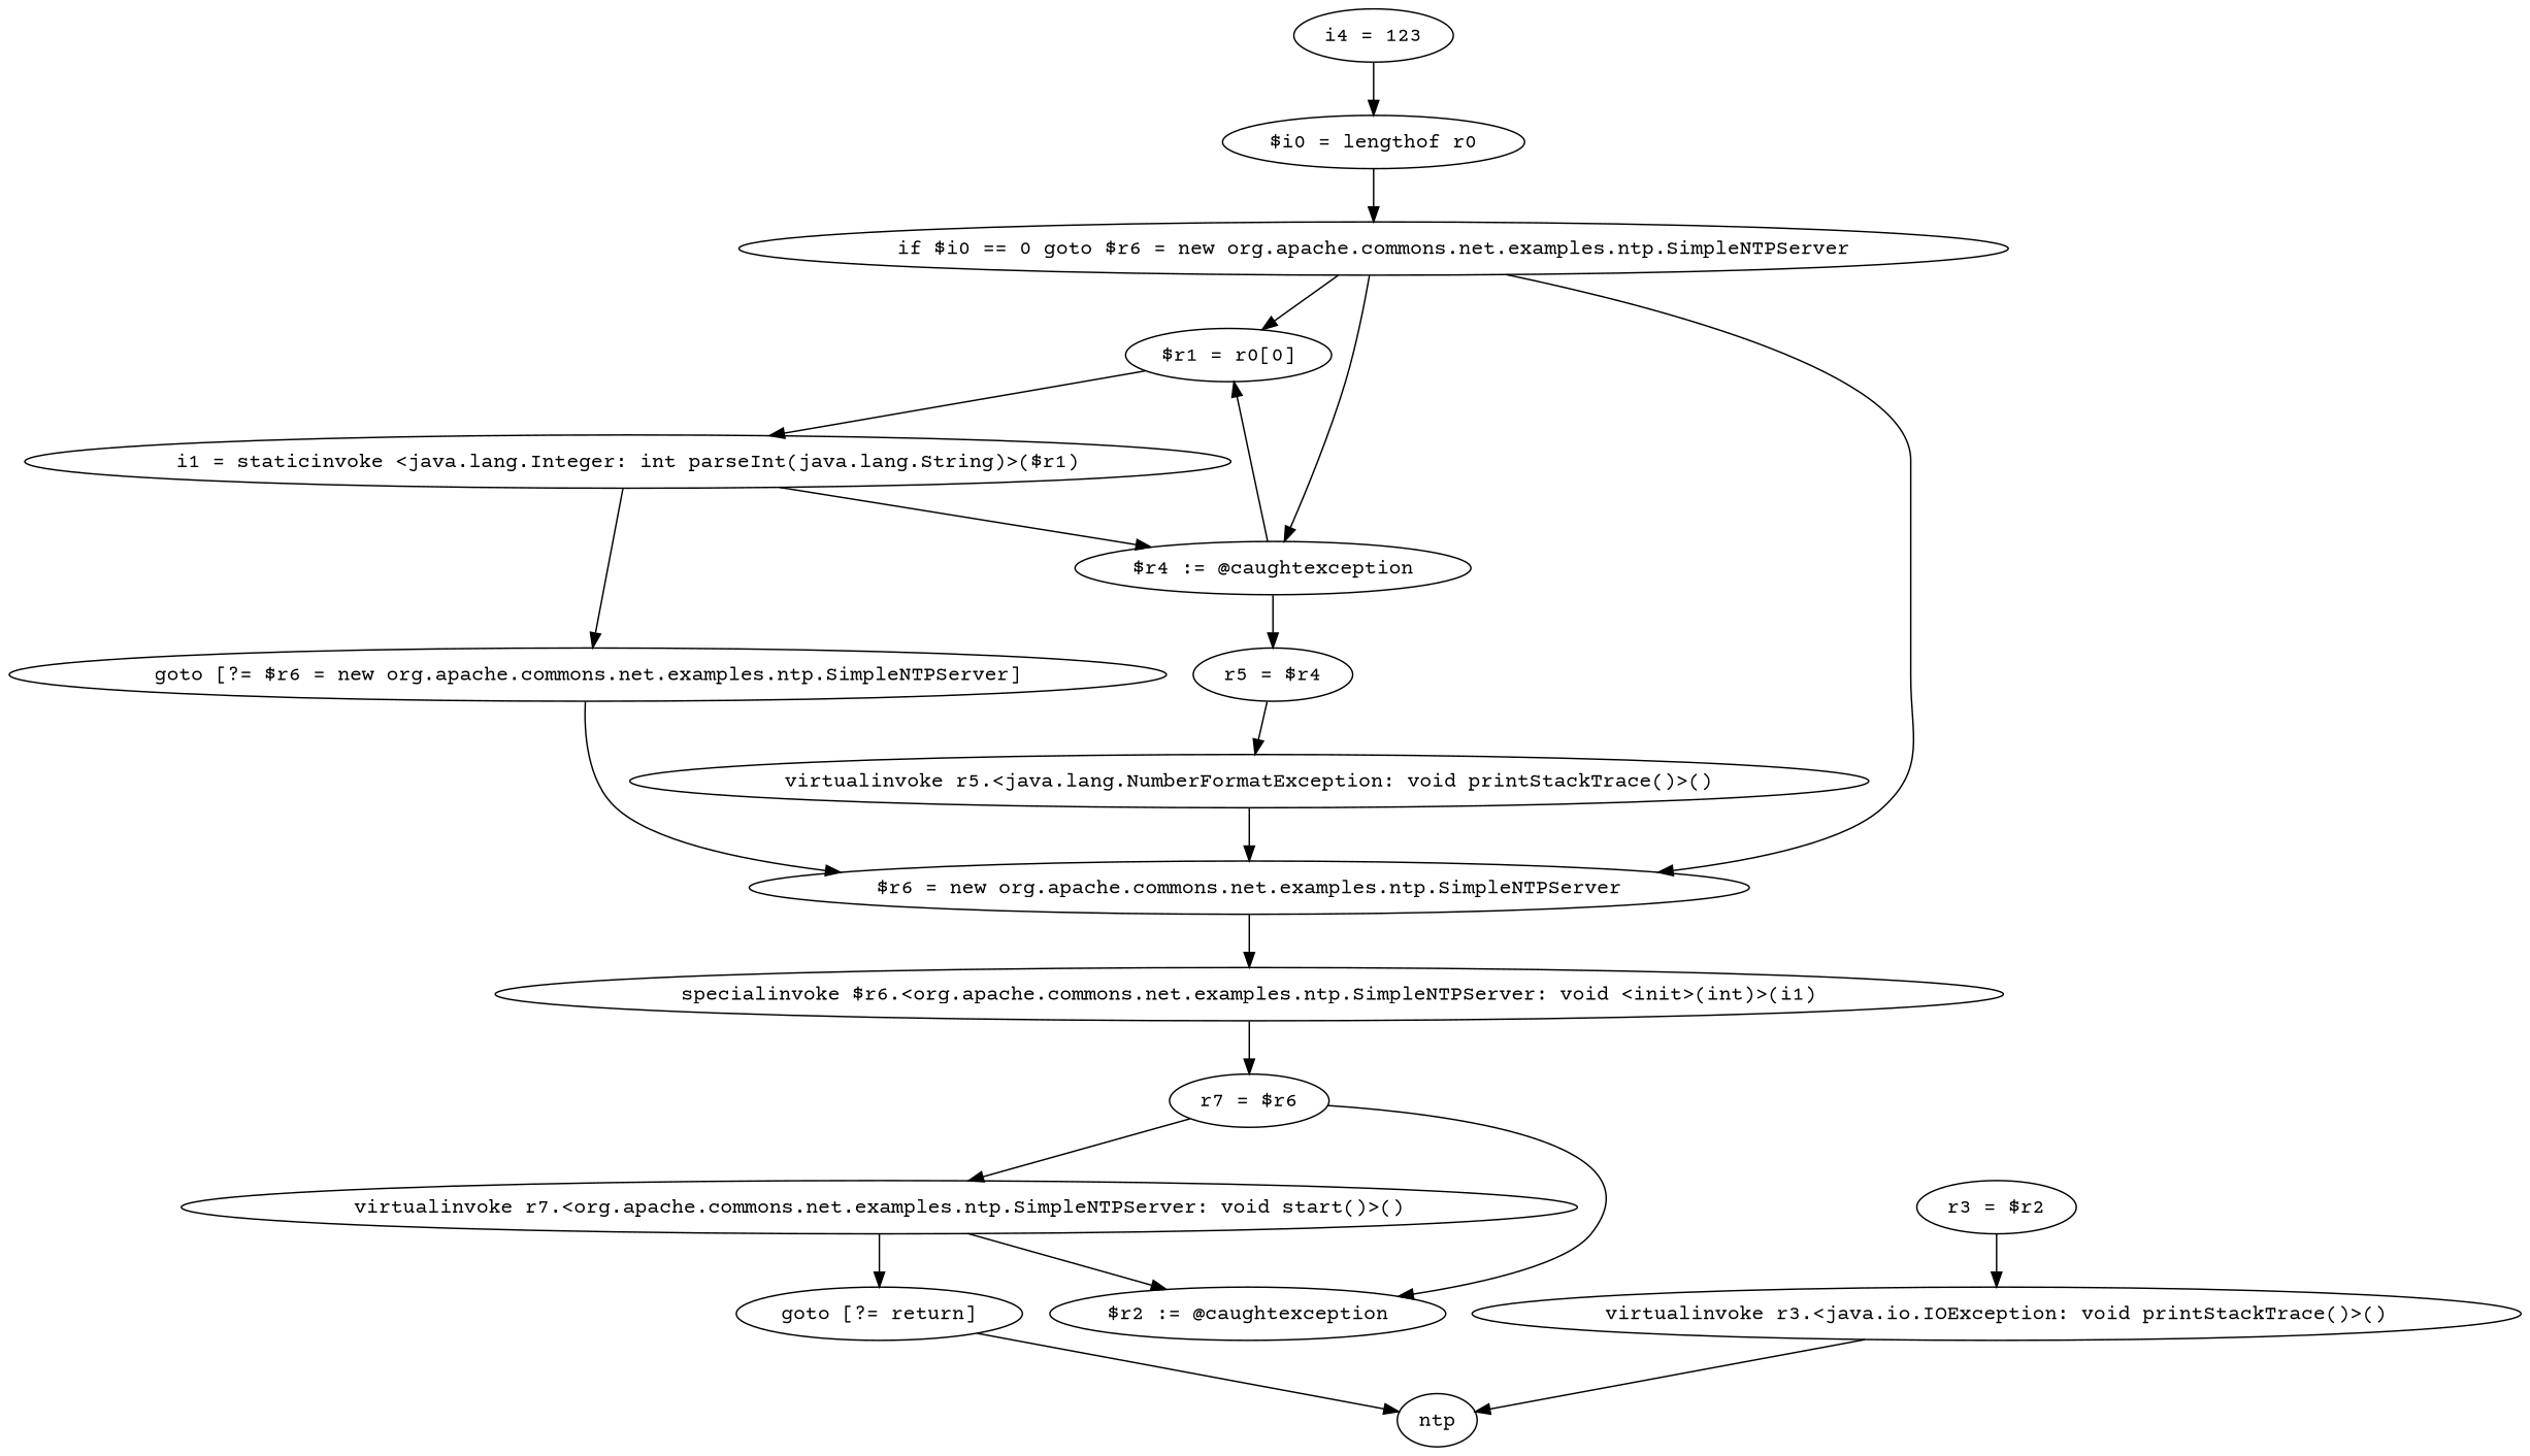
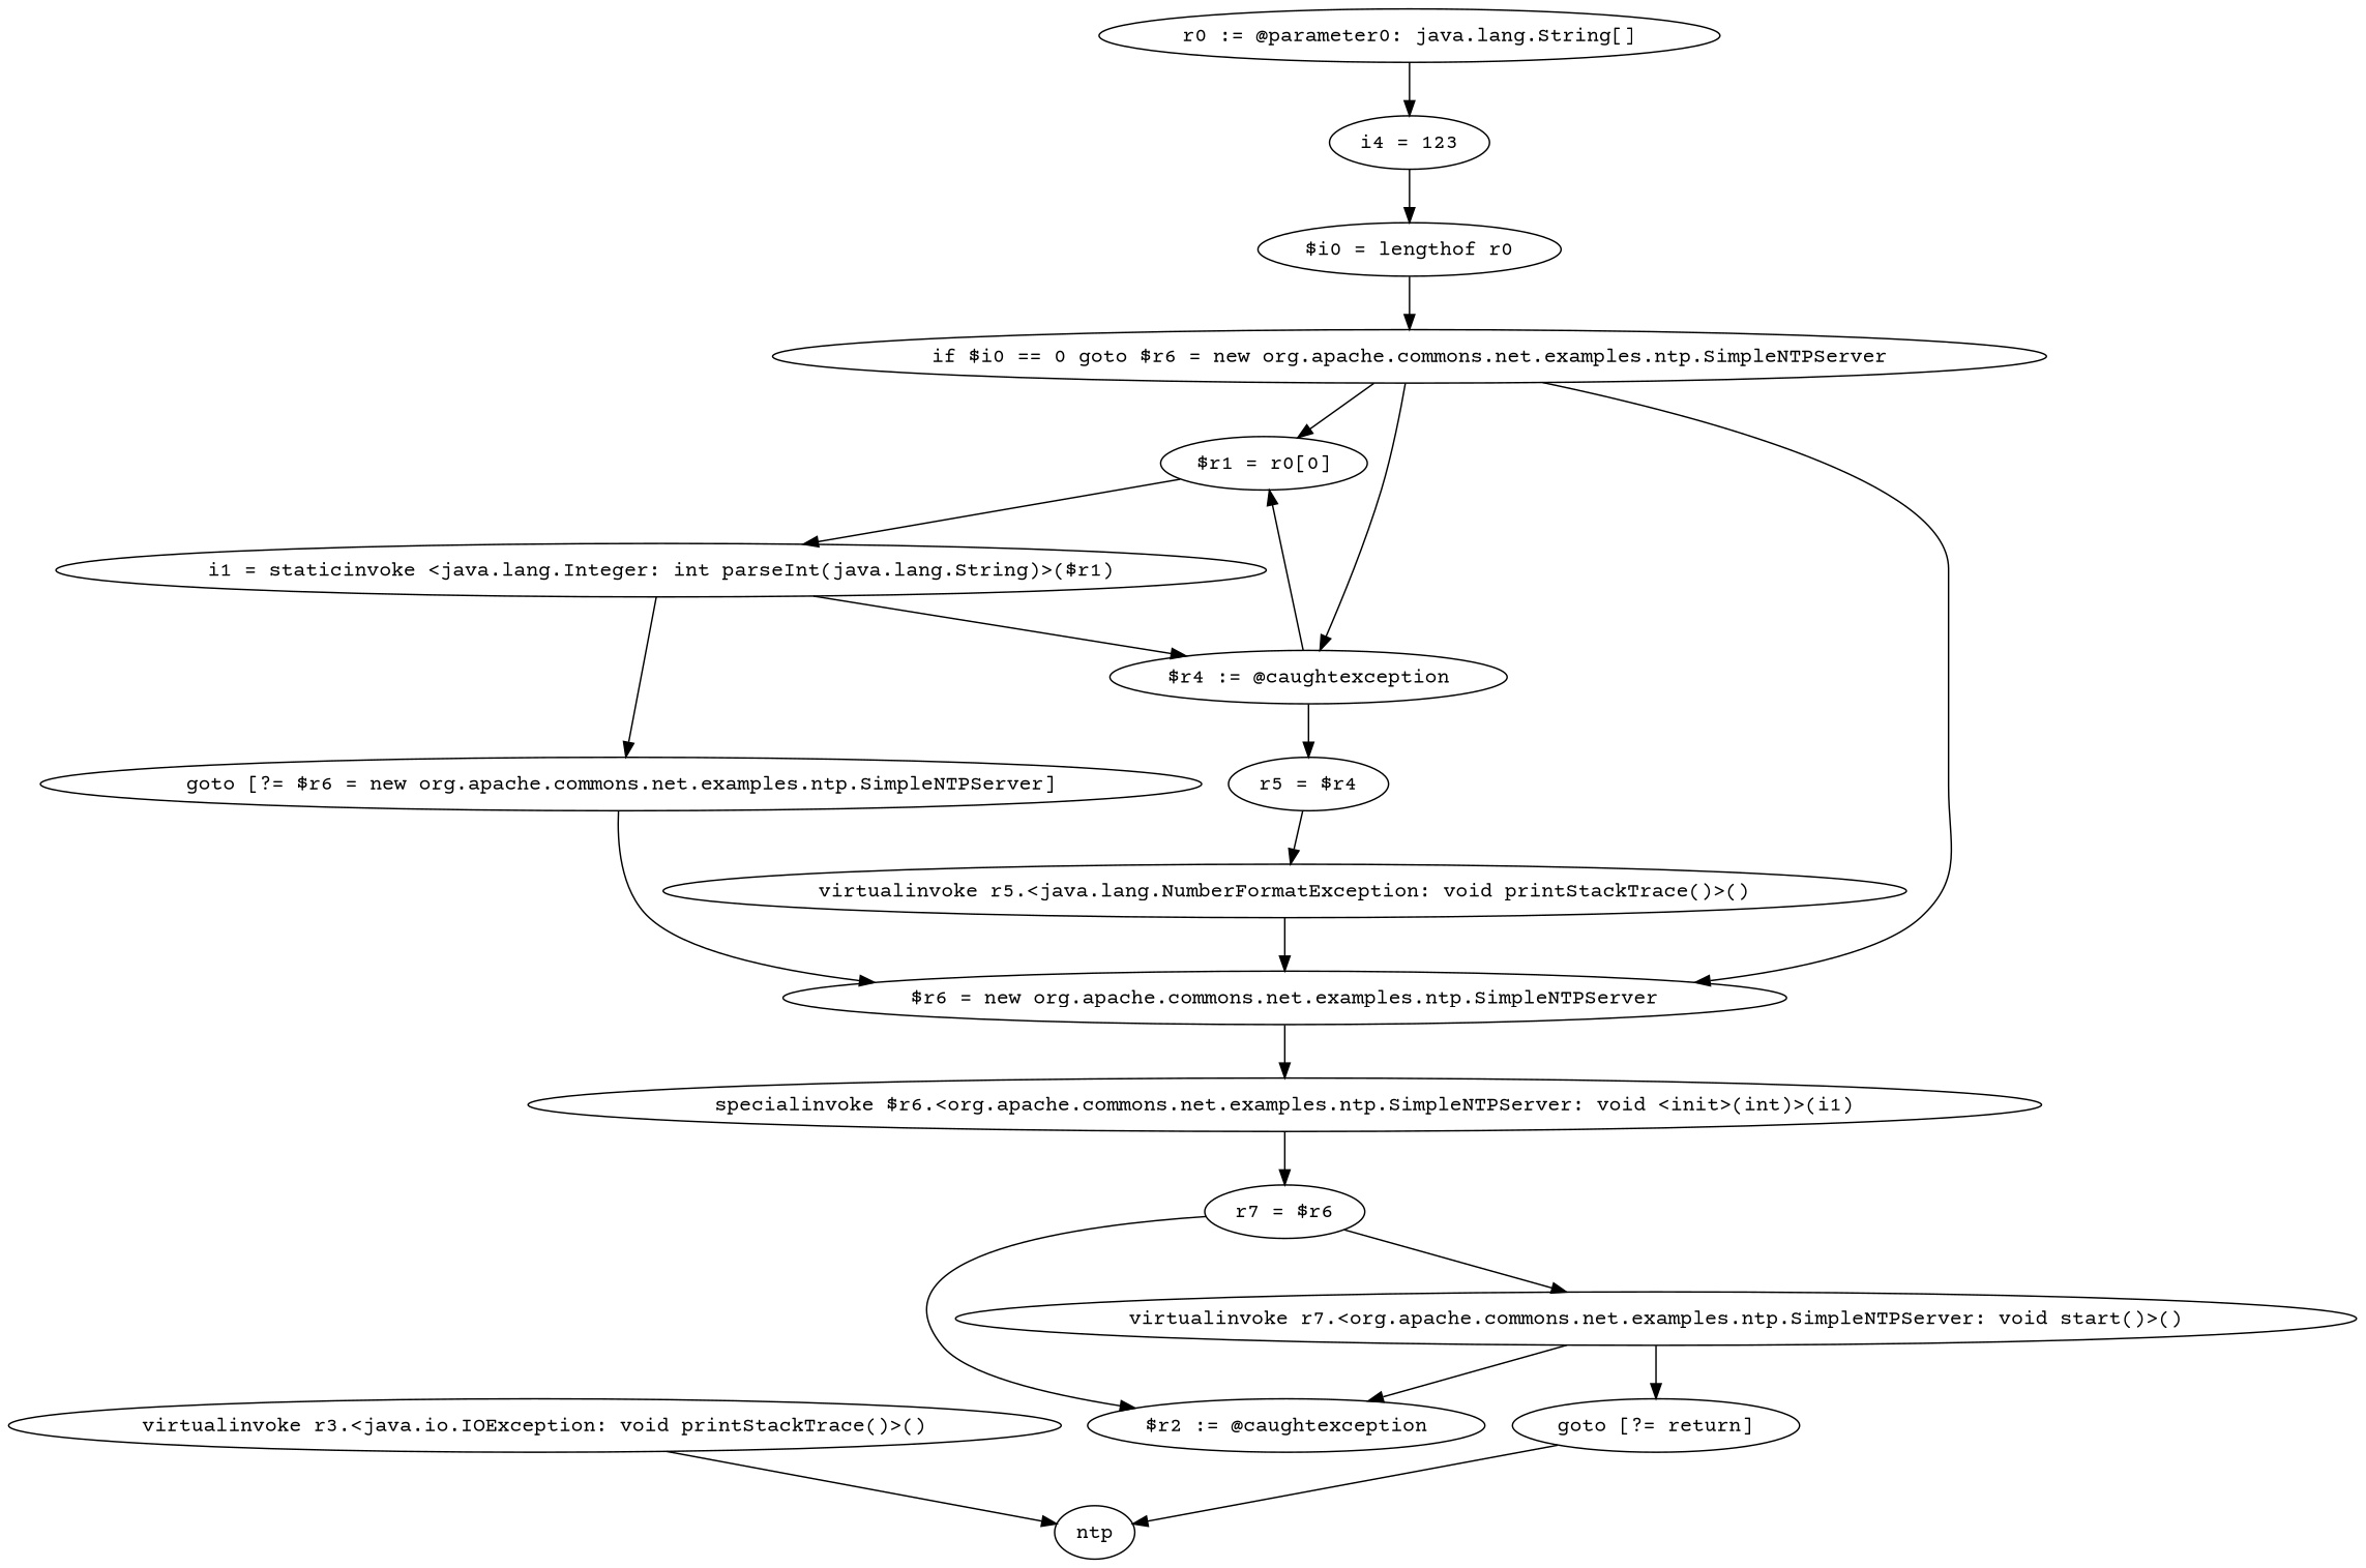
  digraph {
    fontname="Courier Prime"
    node [fontname="Courier Prime"]
    edge [fontname="Courier Prime"]
    n1 [label="i4 = 123"]
+   "r0 := @parameter0: java.lang.String[]"
    "$i0 = lengthof r0"
    "if $i0 == 0 goto $r6 = new org.apache.commons.net.examples.ntp.SimpleNTPServer"
    "$r1 = r0[0]"
    "$r4 := @caughtexception"
    "$r6 = new org.apache.commons.net.examples.ntp.SimpleNTPServer"
    "i1 = staticinvoke <java.lang.Integer: int parseInt(java.lang.String)>($r1)"
    "r5 = $r4"
    "specialinvoke $r6.<org.apache.commons.net.examples.ntp.SimpleNTPServer: void <init>(int)>(i1)"
    "goto [?= $r6 = new org.apache.commons.net.examples.ntp.SimpleNTPServer]"
    "virtualinvoke r5.<java.lang.NumberFormatException: void printStackTrace()>()"
    "r7 = $r6"
    "virtualinvoke r7.<org.apache.commons.net.examples.ntp.SimpleNTPServer: void start()>()"
    "$r2 := @caughtexception"
    "goto [?= return]"
    n17 [label=ntp]
-   "r3 = $r2"
    "virtualinvoke r3.<java.io.IOException: void printStackTrace()>()"
    n1 -> "$i0 = lengthof r0"
+   "r0 := @parameter0: java.lang.String[]" -> n1
    "$i0 = lengthof r0" -> "if $i0 == 0 goto $r6 = new org.apache.commons.net.examples.ntp.SimpleNTPServer"
    "if $i0 == 0 goto $r6 = new org.apache.commons.net.examples.ntp.SimpleNTPServer" -> "$r1 = r0[0]"
    "if $i0 == 0 goto $r6 = new org.apache.commons.net.examples.ntp.SimpleNTPServer" -> "$r4 := @caughtexception"
    "if $i0 == 0 goto $r6 = new org.apache.commons.net.examples.ntp.SimpleNTPServer" -> "$r6 = new org.apache.commons.net.examples.ntp.SimpleNTPServer"
    "$r1 = r0[0]" -> "i1 = staticinvoke <java.lang.Integer: int parseInt(java.lang.String)>($r1)"
    "$r4 := @caughtexception" -> "$r1 = r0[0]"
    "$r4 := @caughtexception" -> "r5 = $r4"
    "$r6 = new org.apache.commons.net.examples.ntp.SimpleNTPServer" -> "specialinvoke $r6.<org.apache.commons.net.examples.ntp.SimpleNTPServer: void <init>(int)>(i1)"
    "i1 = staticinvoke <java.lang.Integer: int parseInt(java.lang.String)>($r1)" -> "$r4 := @caughtexception"
    "i1 = staticinvoke <java.lang.Integer: int parseInt(java.lang.String)>($r1)" -> "goto [?= $r6 = new org.apache.commons.net.examples.ntp.SimpleNTPServer]"
    "r5 = $r4" -> "virtualinvoke r5.<java.lang.NumberFormatException: void printStackTrace()>()"
    "specialinvoke $r6.<org.apache.commons.net.examples.ntp.SimpleNTPServer: void <init>(int)>(i1)" -> "r7 = $r6"
    "goto [?= $r6 = new org.apache.commons.net.examples.ntp.SimpleNTPServer]" -> "$r6 = new org.apache.commons.net.examples.ntp.SimpleNTPServer"
    "virtualinvoke r5.<java.lang.NumberFormatException: void printStackTrace()>()" -> "$r6 = new org.apache.commons.net.examples.ntp.SimpleNTPServer"
    "r7 = $r6" -> "virtualinvoke r7.<org.apache.commons.net.examples.ntp.SimpleNTPServer: void start()>()"
    "r7 = $r6" -> "$r2 := @caughtexception"
    "virtualinvoke r7.<org.apache.commons.net.examples.ntp.SimpleNTPServer: void start()>()" -> "$r2 := @caughtexception"
    "virtualinvoke r7.<org.apache.commons.net.examples.ntp.SimpleNTPServer: void start()>()" -> "goto [?= return]"
    "goto [?= return]" -> n17
-   "r3 = $r2" -> "virtualinvoke r3.<java.io.IOException: void printStackTrace()>()"
    "virtualinvoke r3.<java.io.IOException: void printStackTrace()>()" -> n17
  }
